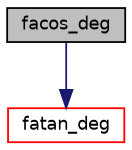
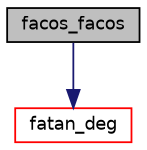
  digraph {
    rankdir=TB
    node [fontname=Helvetica fontsize=10 shape=record style=filled]
-   n1 [color=black fillcolor=grey75 fontcolor=black height=0.2 label=facos_deg width=0.4]
+   n1 [color=black fillcolor=grey75 fontcolor=black height=0.2 label=facos_facos width=0.4]
    n2 [color=red fillcolor=white height=0.2 label=fatan_deg width=0.4]
    n1 -> n2 [color=midnightblue fontname=Helvetica fontsize=10 labelfontname=Helvetica labelfontsize=10 style=solid]
  }
